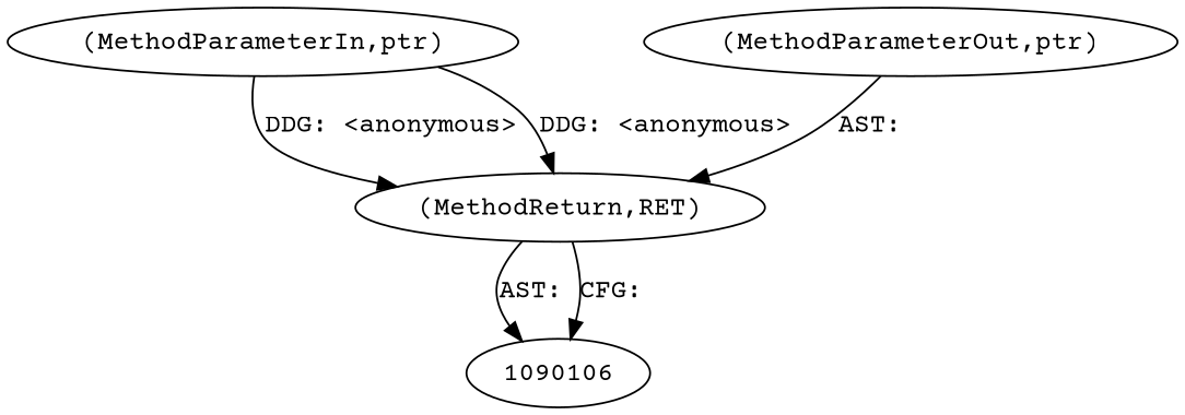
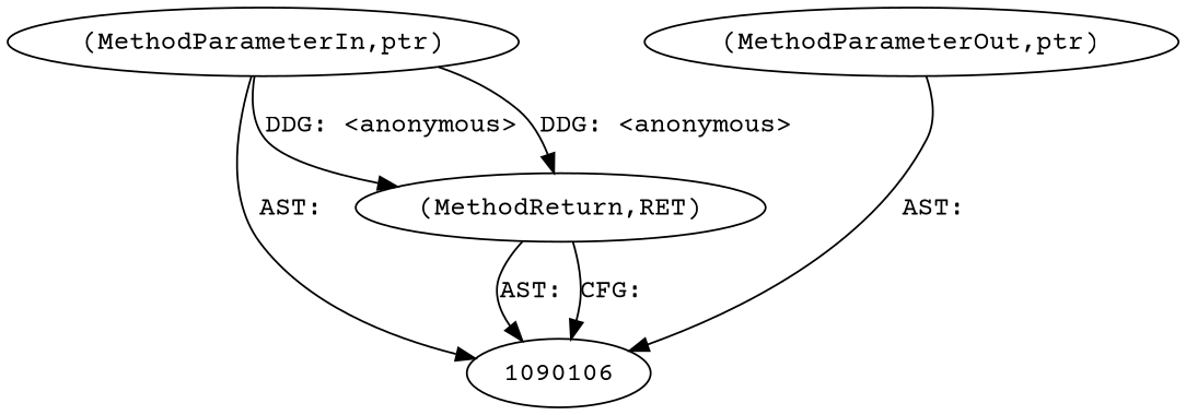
  digraph {
    fontname="Courier Prime"
    node [fontname="Courier Prime"]
    edge [fontname="Courier Prime"]
    n1 [label="(MethodParameterIn,ptr)"]
    n2 [label="(MethodReturn,RET)"]
    n3 [label=1090106]
    n4 [label="(MethodParameterOut,ptr)"]
    n1 -> n2 [label="DDG: <anonymous>"]
    n1 -> n2 [label="DDG: <anonymous>"]
+   n1 -> n3 [label="AST: "]
    n2 -> n3 [label="AST: "]
    n2 -> n3 [label="CFG: "]
-   n4 -> n2 [label="AST: "]
+   n4 -> n3 [label="AST: "]
  }
